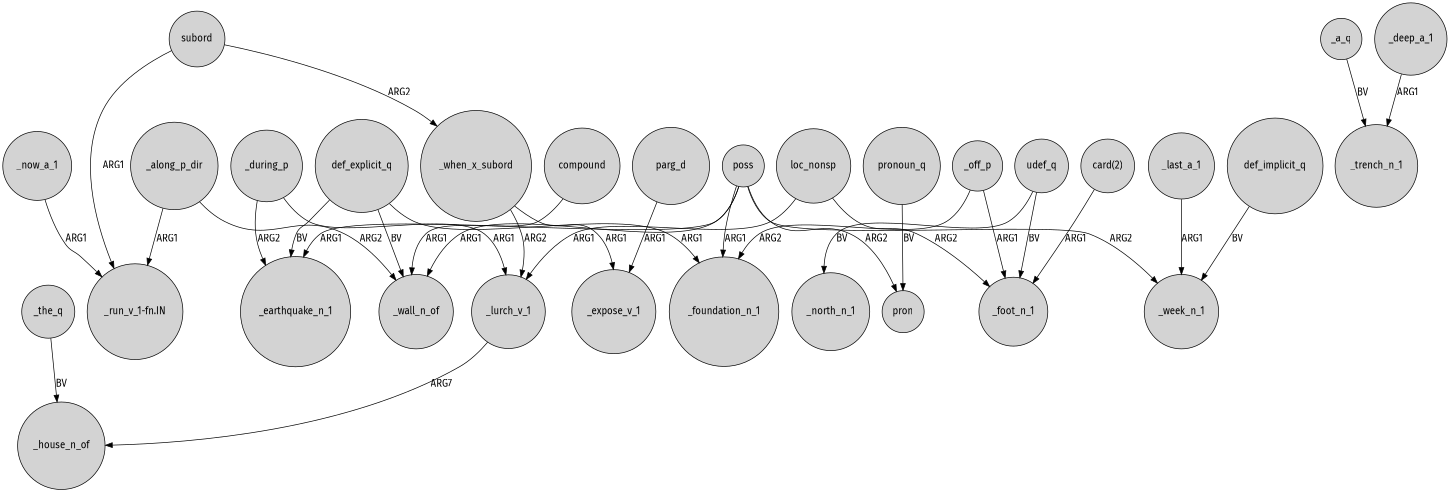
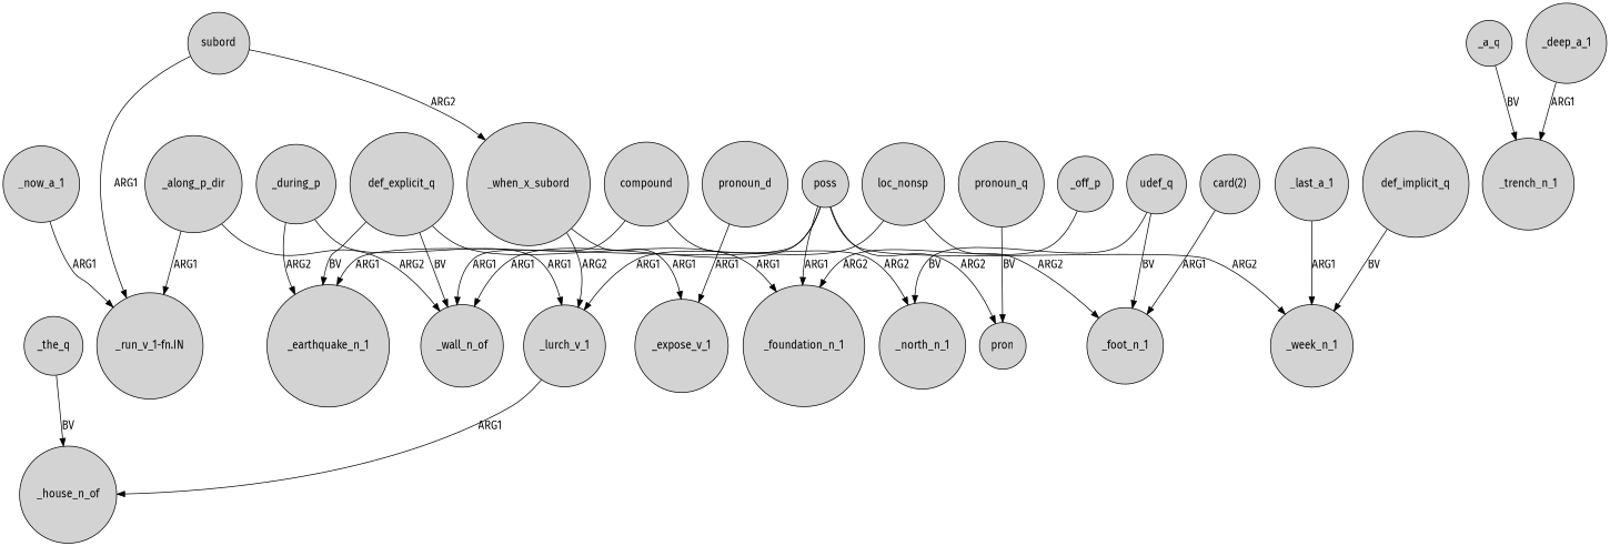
  digraph {
    fontname="Fira Sans"
    node [fontname="Fira Sans" shape=circle style=filled]
    edge [fontname="Fira Sans"]
    _lurch_v_1
    _house_n_of
    _during_p
    _earthquake_n_1
    _along_p_dir
    "_run_v_1-fn.IN"
    _wall_n_of
    def_explicit_q
    _foundation_n_1
    _the_q
    def_implicit_q
    _week_n_1
    poss
    pron
    _when_x_subord
    _expose_v_1
    loc_nonsp
    _foot_n_1
    _a_q
    _trench_n_1
    compound
    _north_n_1
    udef_q
    "card(2)"
    pronoun_q
    subord
    _off_p
    _last_a_1
    _now_a_1
    _deep_a_1
-   parg_d
-   _lurch_v_1 -> _house_n_of [label=ARG7]
+   parg_d [label=pronoun_d]
+   _lurch_v_1 -> _house_n_of [label=ARG1]
    _during_p -> _lurch_v_1 [label=ARG1]
    _during_p -> _earthquake_n_1 [label=ARG2]
    _along_p_dir -> "_run_v_1-fn.IN" [label=ARG1]
    _along_p_dir -> _wall_n_of [label=ARG2]
    def_explicit_q -> _earthquake_n_1 [label=BV]
    def_explicit_q -> _wall_n_of [label=BV]
    def_explicit_q -> _foundation_n_1 [label=ARG1]
    _the_q -> _house_n_of [label=BV]
    def_implicit_q -> _week_n_1 [label=BV]
    poss -> _earthquake_n_1 [label=ARG1]
    poss -> _wall_n_of [label=ARG1]
    poss -> _foundation_n_1 [label=ARG1]
    poss -> _week_n_1 [label=ARG2]
    poss -> pron [label=ARG2]
    _when_x_subord -> _lurch_v_1 [label=ARG2]
    _when_x_subord -> _expose_v_1 [label=ARG1]
    loc_nonsp -> _lurch_v_1 [label=ARG1]
    loc_nonsp -> _foot_n_1 [label=ARG2]
    _a_q -> _trench_n_1 [label=BV]
    compound -> _wall_n_of [label=ARG1]
+   compound -> _north_n_1 [label=ARG2]
    udef_q -> _foot_n_1 [label=BV]
    udef_q -> _north_n_1 [label=BV]
    "card(2)" -> _foot_n_1 [label=ARG1]
    pronoun_q -> pron [label=BV]
    subord -> "_run_v_1-fn.IN" [label=ARG1]
    subord -> _when_x_subord [label=ARG2]
    _off_p -> _foundation_n_1 [label=ARG2]
-   _off_p -> _foot_n_1 [label=ARG1]
    _last_a_1 -> _week_n_1 [label=ARG1]
    _now_a_1 -> "_run_v_1-fn.IN" [label=ARG1]
    _deep_a_1 -> _trench_n_1 [label=ARG1]
    parg_d -> _expose_v_1 [label=ARG1]
  }
